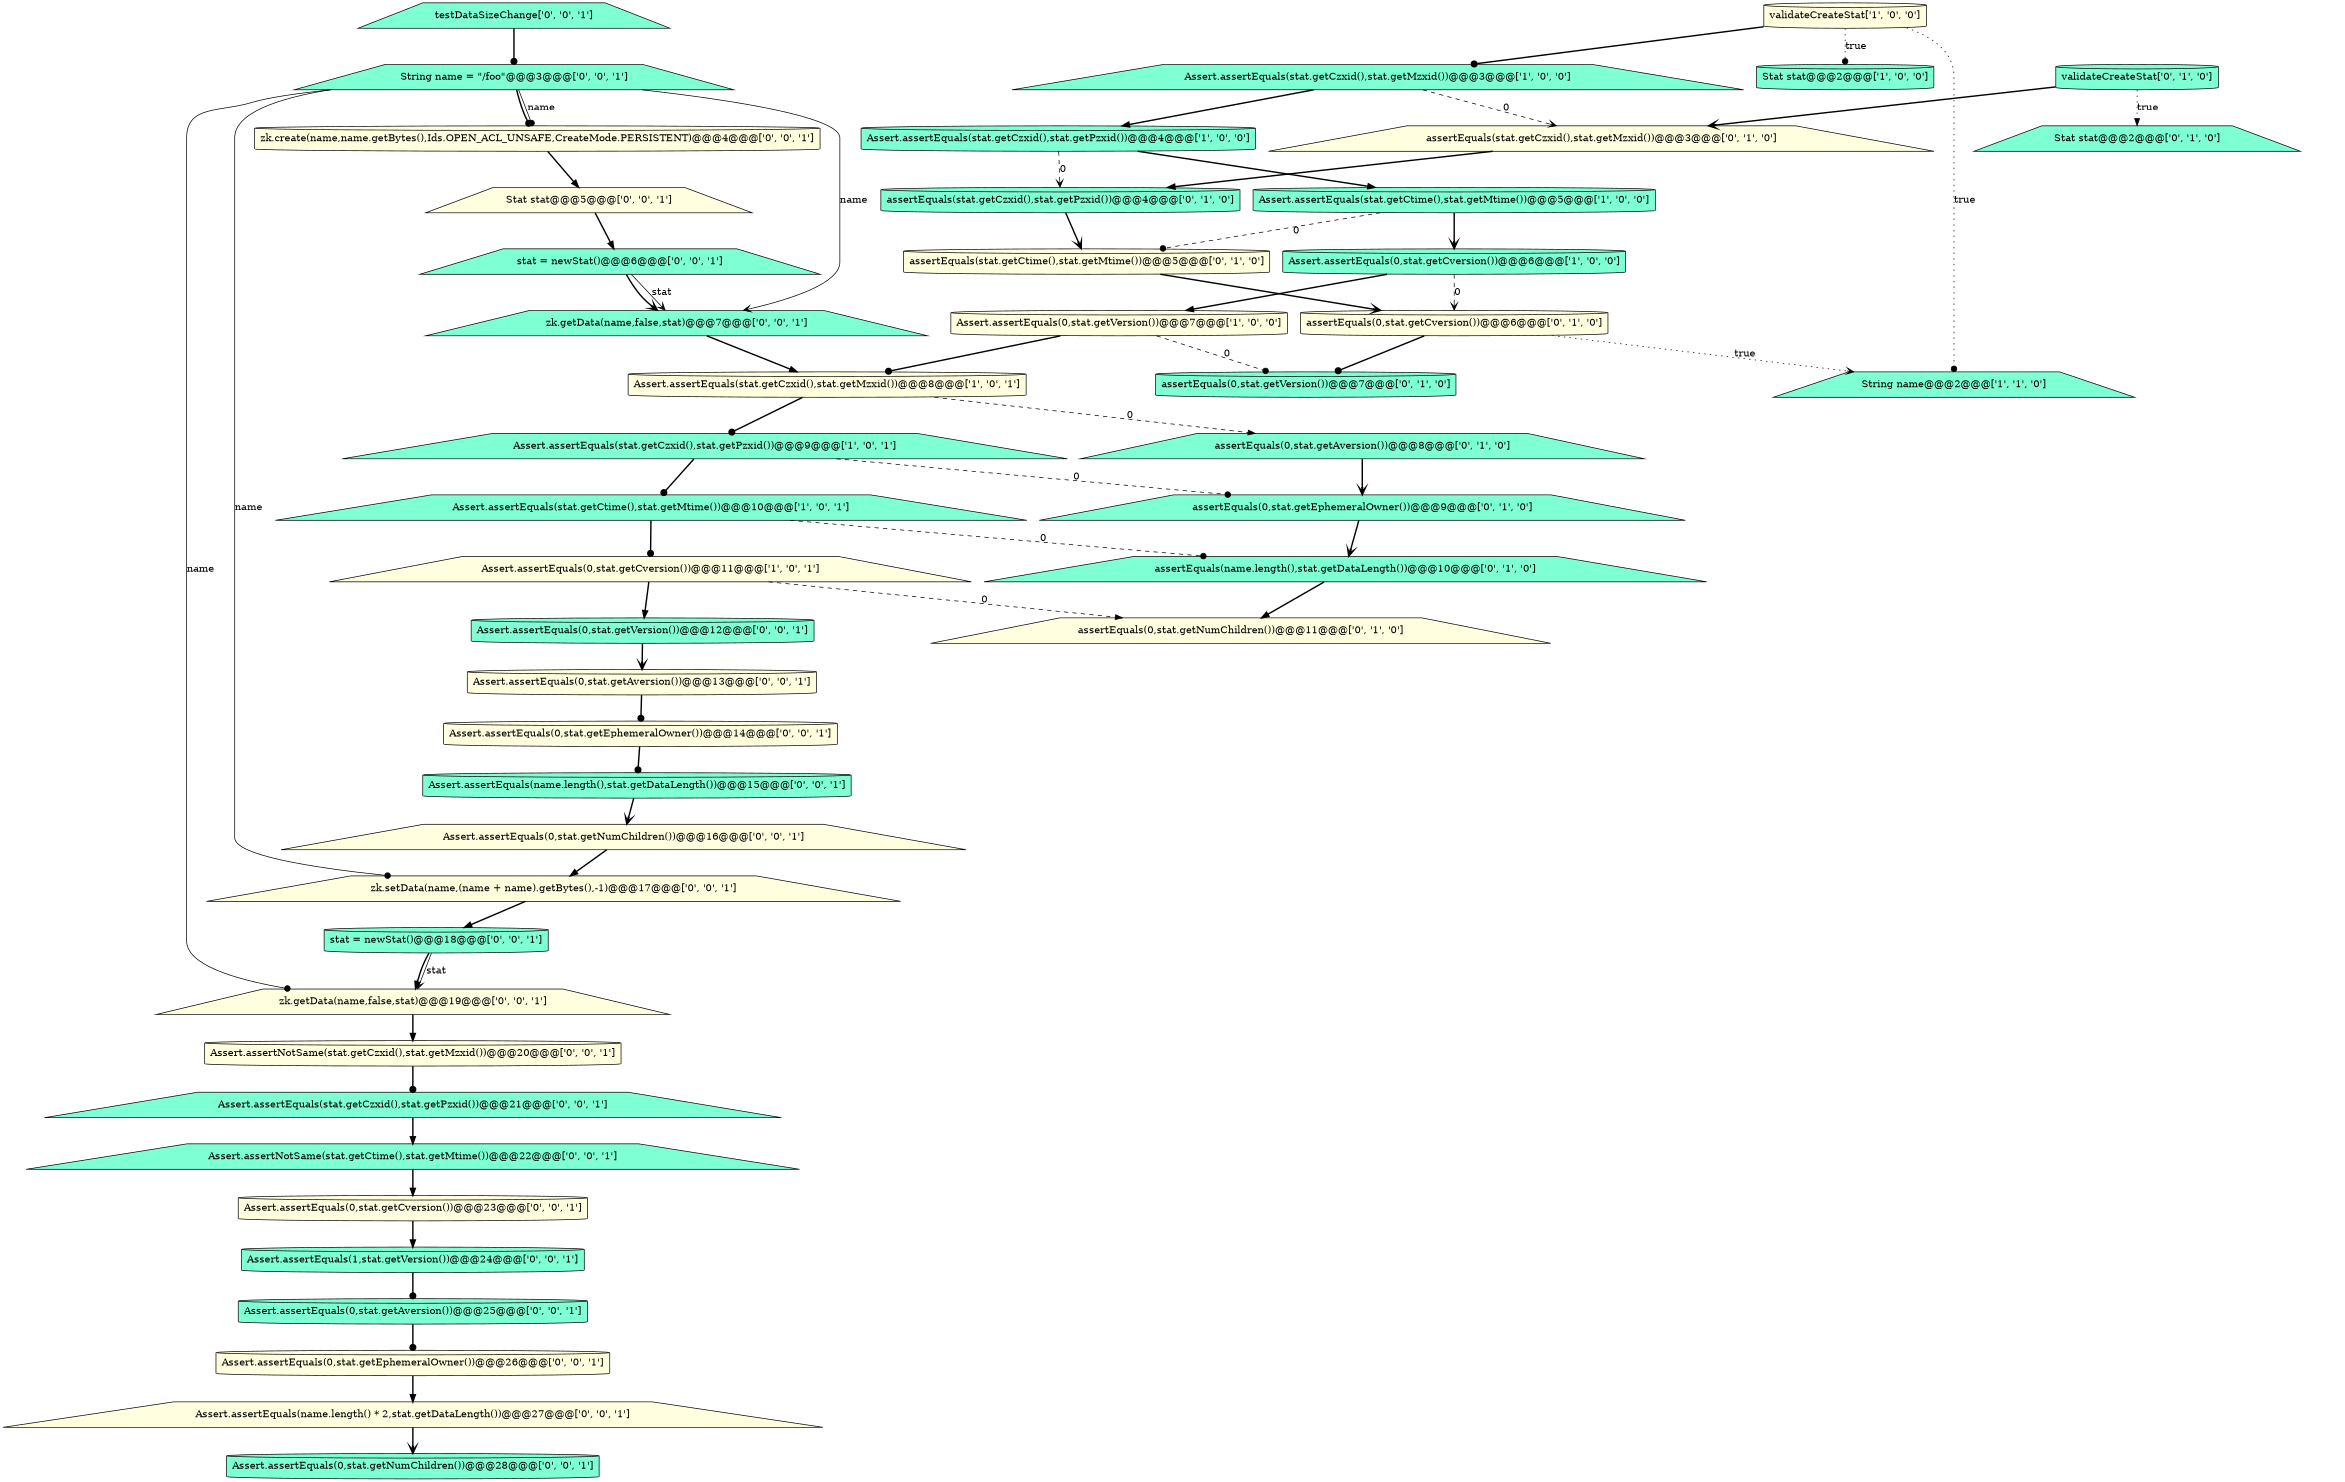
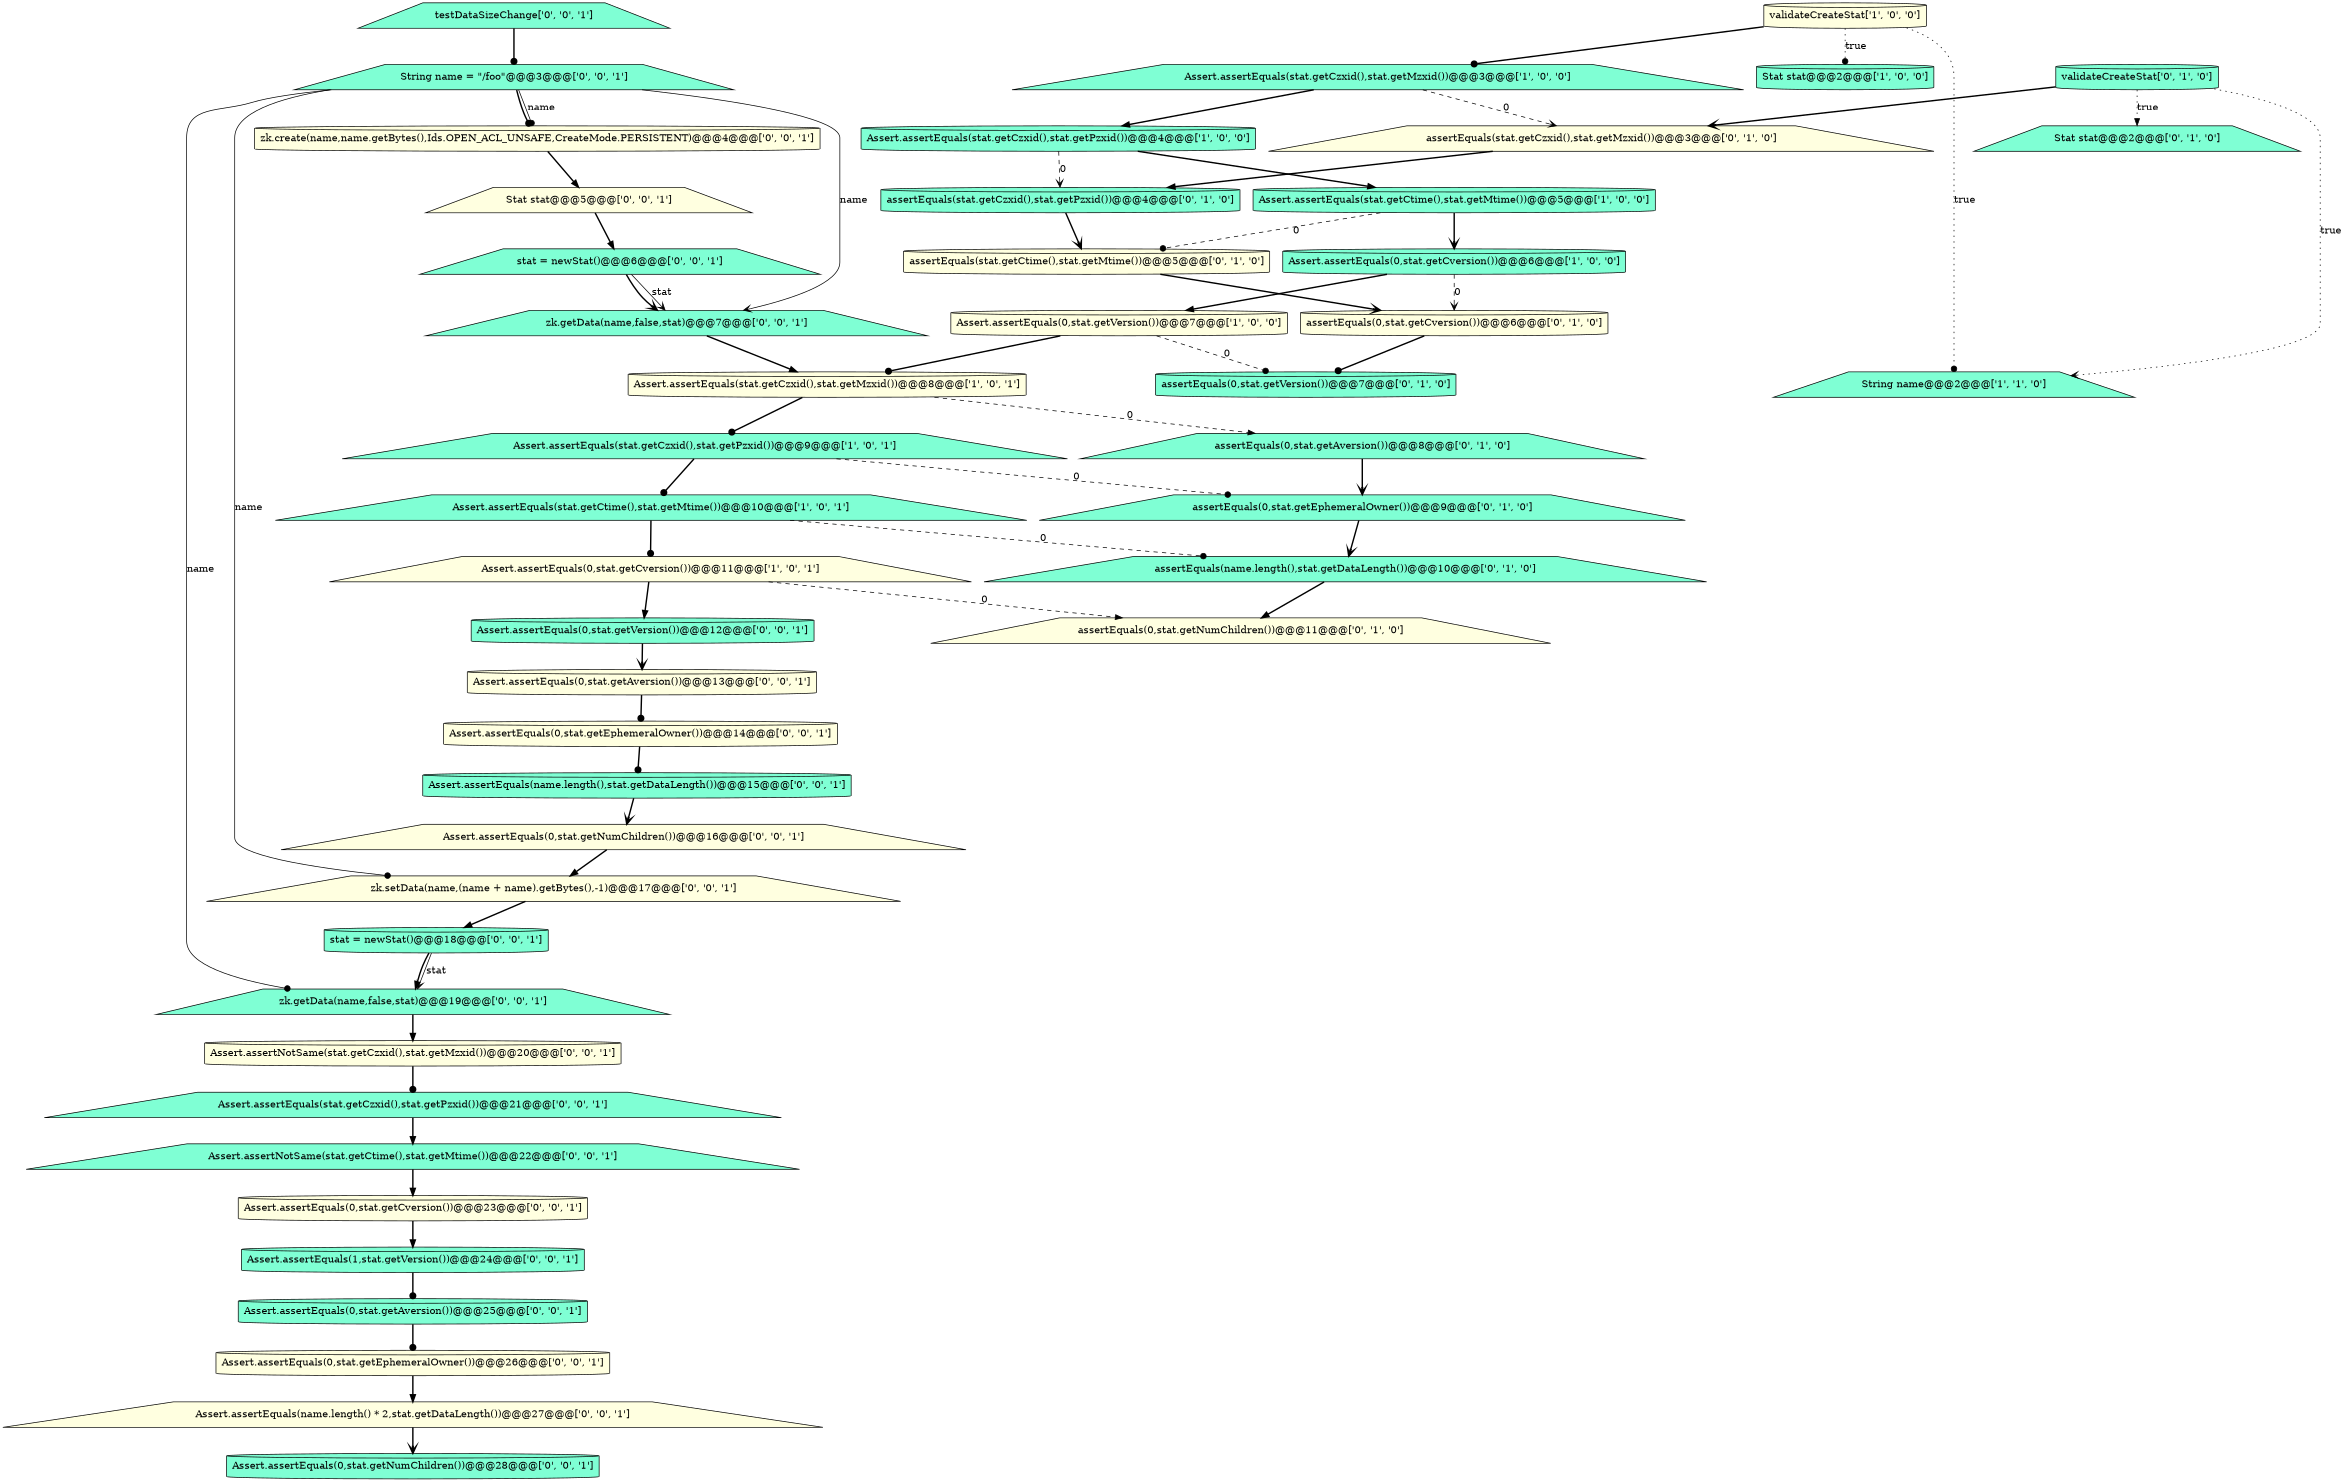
  digraph {
    node [fillcolor=aquamarine shape=cylinder style=filled]
    edge [arrowhead=dot style=bold]
    n1 [label="Assert.assertEquals(0,stat.getCversion())@@@6@@@['1', '0', '0']"]
    n2 [fillcolor=lightyellow label="assertEquals(0,stat.getCversion())@@@6@@@['0', '1', '0']"]
    n3 [fillcolor=lightyellow label="Assert.assertEquals(0,stat.getVersion())@@@7@@@['1', '0', '0']"]
    n4 [label="assertEquals(0,stat.getVersion())@@@7@@@['0', '1', '0']"]
    n5 [fillcolor=lightyellow label="Assert.assertEquals(stat.getCzxid(),stat.getMzxid())@@@8@@@['1', '0', '1']"]
    n6 [fillcolor=lightyellow label="Assert.assertEquals(0,stat.getCversion())@@@23@@@['0', '0', '1']"]
    n7 [label="Assert.assertEquals(1,stat.getVersion())@@@24@@@['0', '0', '1']"]
    n8 [label="Assert.assertEquals(0,stat.getAversion())@@@25@@@['0', '0', '1']"]
    n9 [label="Assert.assertEquals(stat.getCzxid(),stat.getPzxid())@@@4@@@['1', '0', '0']"]
    n10 [label="assertEquals(stat.getCzxid(),stat.getPzxid())@@@4@@@['0', '1', '0']"]
    n11 [label="Assert.assertEquals(stat.getCtime(),stat.getMtime())@@@5@@@['1', '0', '0']"]
    n12 [fillcolor=lightyellow label="assertEquals(stat.getCtime(),stat.getMtime())@@@5@@@['0', '1', '0']"]
    n13 [label="stat = newStat()@@@18@@@['0', '0', '1']"]
-   n14 [fillcolor=lightyellow label="zk.getData(name,false,stat)@@@19@@@['0', '0', '1']" shape=trapezium]
+   n14 [label="zk.getData(name,false,stat)@@@19@@@['0', '0', '1']" shape=trapezium]
    n15 [fillcolor=lightyellow label="Assert.assertNotSame(stat.getCzxid(),stat.getMzxid())@@@20@@@['0', '0', '1']"]
    n16 [fillcolor=lightyellow label="Assert.assertEquals(name.length() * 2,stat.getDataLength())@@@27@@@['0', '0', '1']" shape=trapezium]
    n17 [label="Assert.assertEquals(0,stat.getNumChildren())@@@28@@@['0', '0', '1']"]
    n18 [label="assertEquals(0,stat.getAversion())@@@8@@@['0', '1', '0']" shape=trapezium]
    n19 [label="assertEquals(0,stat.getEphemeralOwner())@@@9@@@['0', '1', '0']" shape=trapezium]
    n20 [label="assertEquals(name.length(),stat.getDataLength())@@@10@@@['0', '1', '0']" shape=trapezium]
    n21 [label="stat = newStat()@@@6@@@['0', '0', '1']" shape=trapezium]
    n22 [label="zk.getData(name,false,stat)@@@7@@@['0', '0', '1']" shape=trapezium]
    n23 [fillcolor=lightyellow label="Assert.assertEquals(0,stat.getEphemeralOwner())@@@26@@@['0', '0', '1']"]
    n24 [label="String name = \"/foo\"@@@3@@@['0', '0', '1']" shape=trapezium]
    n25 [fillcolor=lightyellow label="zk.setData(name,(name + name).getBytes(),-1)@@@17@@@['0', '0', '1']" shape=trapezium]
    n26 [fillcolor=lightyellow label="zk.create(name,name.getBytes(),Ids.OPEN_ACL_UNSAFE,CreateMode.PERSISTENT)@@@4@@@['0', '0', '1']"]
    n27 [fillcolor=lightyellow label="Stat stat@@@5@@@['0', '0', '1']" shape=trapezium]
    n28 [label="Assert.assertEquals(stat.getCzxid(),stat.getPzxid())@@@9@@@['1', '0', '1']" shape=trapezium]
    n29 [label="Assert.assertEquals(stat.getCtime(),stat.getMtime())@@@10@@@['1', '0', '1']" shape=trapezium]
    n30 [fillcolor=lightyellow label="Assert.assertEquals(0,stat.getCversion())@@@11@@@['1', '0', '1']" shape=trapezium]
    n31 [fillcolor=lightyellow label="assertEquals(0,stat.getNumChildren())@@@11@@@['0', '1', '0']" shape=trapezium]
    n32 [fillcolor=lightyellow label="Assert.assertEquals(0,stat.getNumChildren())@@@16@@@['0', '0', '1']" shape=trapezium]
    n33 [fillcolor=lightyellow label="Assert.assertEquals(0,stat.getEphemeralOwner())@@@14@@@['0', '0', '1']"]
    n34 [label="Assert.assertEquals(name.length(),stat.getDataLength())@@@15@@@['0', '0', '1']"]
    n35 [label="testDataSizeChange['0', '0', '1']" shape=trapezium]
    n36 [label="String name@@@2@@@['1', '1', '0']" shape=trapezium]
    n37 [label="Assert.assertEquals(stat.getCzxid(),stat.getMzxid())@@@3@@@['1', '0', '0']" shape=trapezium]
    n38 [fillcolor=lightyellow label="assertEquals(stat.getCzxid(),stat.getMzxid())@@@3@@@['0', '1', '0']" shape=trapezium]
    n39 [label="Assert.assertEquals(0,stat.getVersion())@@@12@@@['0', '0', '1']"]
    n40 [fillcolor=lightyellow label="Assert.assertEquals(0,stat.getAversion())@@@13@@@['0', '0', '1']"]
    n41 [label="Assert.assertEquals(stat.getCzxid(),stat.getPzxid())@@@21@@@['0', '0', '1']" shape=trapezium]
    n42 [label="Assert.assertNotSame(stat.getCtime(),stat.getMtime())@@@22@@@['0', '0', '1']" shape=trapezium]
    n43 [label="validateCreateStat['0', '1', '0']"]
    n44 [label="Stat stat@@@2@@@['0', '1', '0']" shape=trapezium]
    n45 [fillcolor=lightyellow label="validateCreateStat['1', '0', '0']"]
    n46 [label="Stat stat@@@2@@@['1', '0', '0']"]
    n1 -> n2 [arrowhead=vee label=0 style=dashed]
    n1 -> n3 [arrowhead=normal]
    n2 -> n4
    n3 -> n4 [label=0 style=dashed]
    n3 -> n5
    n5 -> n18 [arrowhead=normal label=0 style=dashed]
    n5 -> n28
    n6 -> n7 [arrowhead=normal]
    n7 -> n8
    n8 -> n23
    n9 -> n10 [arrowhead=vee label=0 style=dashed]
    n9 -> n11 [arrowhead=normal]
    n10 -> n12 [arrowhead=vee]
    n11 -> n1 [arrowhead=vee]
    n11 -> n12 [label=0 style=dashed]
    n12 -> n2 [arrowhead=vee]
    n13 -> n14 [arrowhead=normal]
    n13 -> n14 [arrowhead=vee label=stat style=solid]
    n14 -> n15 [arrowhead=normal]
    n15 -> n41
    n16 -> n17 [arrowhead=vee]
    n18 -> n19 [arrowhead=vee]
    n19 -> n20 [arrowhead=vee]
    n20 -> n31 [arrowhead=normal]
    n21 -> n22 [arrowhead=vee label=stat style=solid]
    n21 -> n22 [arrowhead=vee]
    n22 -> n5 [arrowhead=normal]
    n23 -> n16 [arrowhead=normal]
    n24 -> n14 [label=name style=solid]
    n24 -> n22 [arrowhead=vee label=name style=solid]
    n24 -> n25 [label=name style=solid]
    n24 -> n26 [label=name style=solid]
    n24 -> n26
    n25 -> n13 [arrowhead=normal]
    n26 -> n27 [arrowhead=normal]
    n27 -> n21 [arrowhead=normal]
    n28 -> n19 [label=0 style=dashed]
    n28 -> n29
    n29 -> n20 [label=0 style=dashed]
    n29 -> n30
    n30 -> n31 [arrowhead=normal label=0 style=dashed]
    n30 -> n39 [arrowhead=normal]
    n32 -> n25 [arrowhead=normal]
    n33 -> n34
    n34 -> n32 [arrowhead=vee]
    n35 -> n24
    n37 -> n9 [arrowhead=normal]
    n37 -> n38 [arrowhead=vee label=0 style=dashed]
    n38 -> n10 [arrowhead=normal]
    n39 -> n40 [arrowhead=vee]
    n40 -> n33
    n41 -> n42 [arrowhead=normal]
    n42 -> n6 [arrowhead=normal]
-   n2 -> n36 [arrowhead=vee label=true style=dotted]
+   n43 -> n36 [arrowhead=vee label=true style=dotted]
    n43 -> n38 [arrowhead=vee]
    n43 -> n44 [arrowhead=normal label=true style=dotted]
    n45 -> n36 [label=true style=dotted]
    n45 -> n37
    n45 -> n46 [label=true style=dotted]
  }
